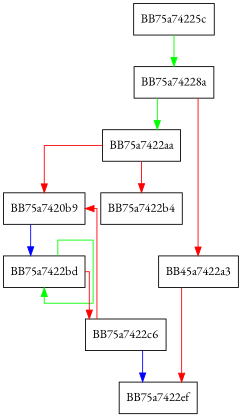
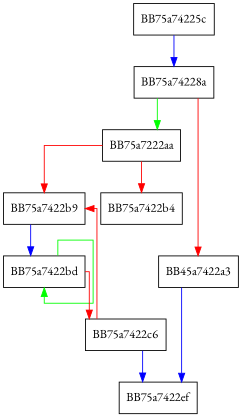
  digraph {
    fontname="EB Garamond"
    splines=ortho
    node [fontname="EB Garamond" shape=box]
    edge [color=red fontname="EB Garamond"]
    BB75a74225c
    BB75a74228a
-   BB75a7422aa
+   BB75a7422aa [label=BB75a7222aa]
    n4 [label=BB45a7422a3]
-   BB75a7422b9 [label=BB75a7420b9]
+   BB75a7422b9
    BB75a7422b4
    BB75a7422ef
    BB75a7422bd
    BB75a7422c6
-   BB75a74225c -> BB75a74228a [color=green]
+   BB75a74225c -> BB75a74228a [color=blue]
    BB75a74228a -> BB75a7422aa [color=green]
    BB75a74228a -> n4
    BB75a7422aa -> BB75a7422b9
    BB75a7422aa -> BB75a7422b4
-   n4 -> BB75a7422ef
+   n4 -> BB75a7422ef [color=blue]
    BB75a7422b9 -> BB75a7422bd [color=blue]
    BB75a7422bd -> BB75a7422bd [color=green]
    BB75a7422bd -> BB75a7422c6
    BB75a7422c6 -> BB75a7422b9
    BB75a7422c6 -> BB75a7422ef [color=blue]
  }
